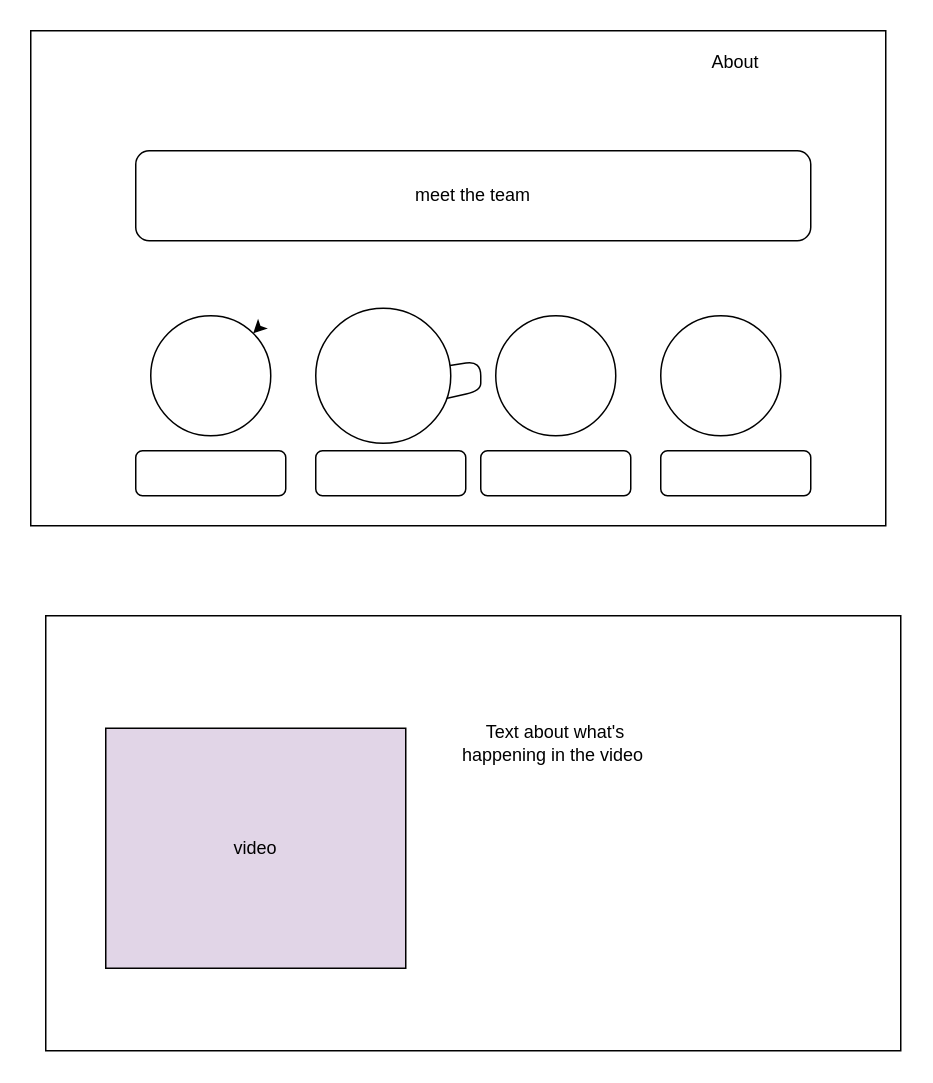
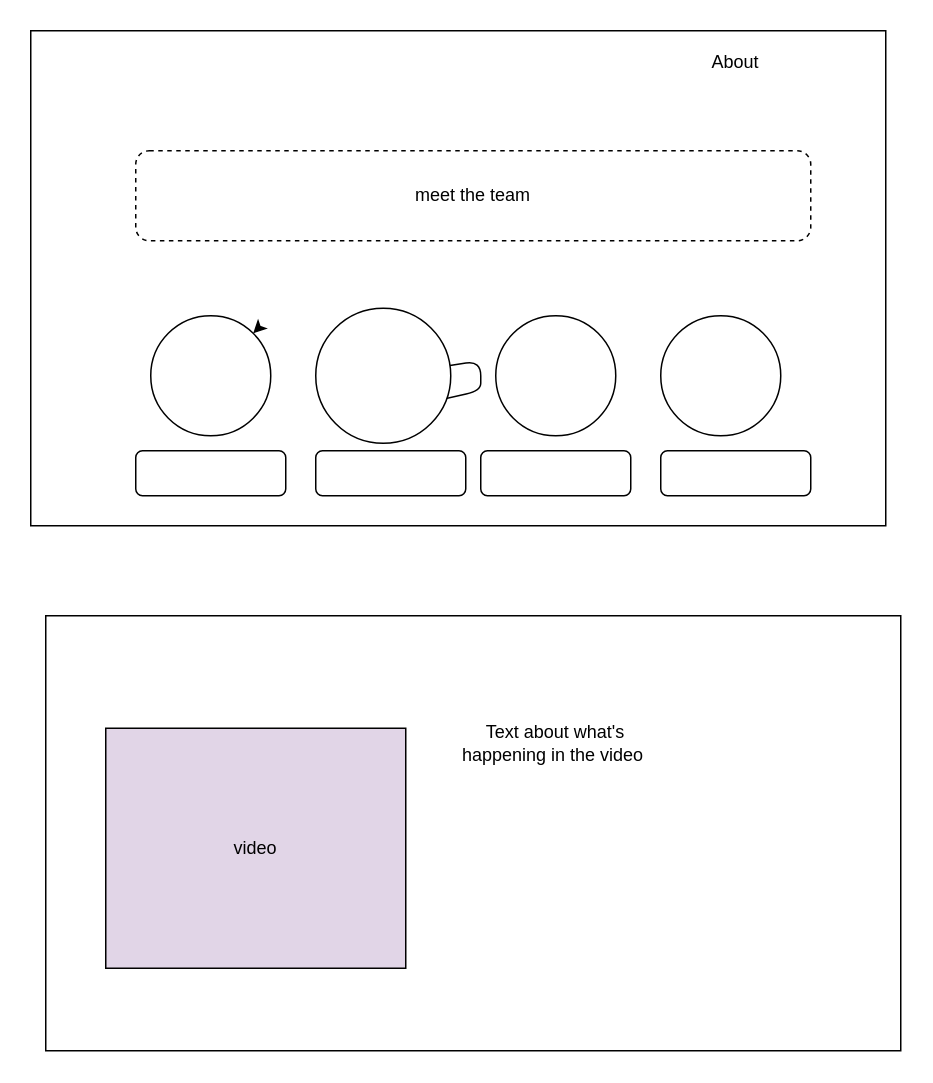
  <mxCell id="0" />
  <mxCell id="1" parent="0" />
  <mxCell id="2" value="" style="rounded=0;whiteSpace=wrap;html=1;" vertex="1" parent="1"><mxGeometry x="20" y="20" width="570" height="330" as="geometry" /></mxCell>
  <mxCell id="3" value="" style="ellipse;whiteSpace=wrap;html=1;aspect=fixed;" vertex="1" parent="1"><mxGeometry x="100" y="210" width="80" height="80" as="geometry" /></mxCell>
  <mxCell id="4" style="edgeStyle=none;html=1;entryX=0;entryY=1;entryDx=0;entryDy=0;" edge="1" parent="1" source="5" target="5"><mxGeometry relative="1" as="geometry" /></mxCell>
  <mxCell id="5" value="" style="ellipse;whiteSpace=wrap;html=1;aspect=fixed;" vertex="1" parent="1"><mxGeometry x="210" y="205" width="90" height="90" as="geometry" /></mxCell>
  <mxCell id="6" value="" style="ellipse;whiteSpace=wrap;html=1;aspect=fixed;" vertex="1" parent="1"><mxGeometry x="330" y="210" width="80" height="80" as="geometry" /></mxCell>
  <mxCell id="7" value="" style="ellipse;whiteSpace=wrap;html=1;aspect=fixed;" vertex="1" parent="1"><mxGeometry x="440" y="210" width="80" height="80" as="geometry" /></mxCell>
  <mxCell id="8" value="" style="rounded=1;whiteSpace=wrap;html=1;" vertex="1" parent="1"><mxGeometry x="90" y="300" width="100" height="30" as="geometry" /></mxCell>
- <mxCell id="9" value="meet the team" style="rounded=1;whiteSpace=wrap;html=1;" vertex="1" parent="1"><mxGeometry x="90" y="100" width="450" height="60" as="geometry" /></mxCell>
+ <mxCell id="9" value="meet the team" style="rounded=1;whiteSpace=wrap;html=1;dashed=1;" vertex="1" parent="1"><mxGeometry x="90" y="100" width="450" height="60" as="geometry" /></mxCell>
  <mxCell id="10" value="" style="rounded=0;whiteSpace=wrap;html=1;" vertex="1" parent="1"><mxGeometry x="30" y="410" width="570" height="290" as="geometry" /></mxCell>
  <mxCell id="11" value="video" style="rounded=0;whiteSpace=wrap;html=1;fillColor=#e1d5e7;" vertex="1" parent="1"><mxGeometry x="70" y="485" width="200" height="160" as="geometry" /></mxCell>
  <mxCell id="12" value="Text about what's happening in the video&amp;nbsp;" style="text;strokeColor=none;align=center;fillColor=none;html=1;verticalAlign=middle;whiteSpace=wrap;rounded=0;" vertex="1" parent="1"><mxGeometry x="295" y="450" width="150" height="90" as="geometry" /></mxCell>
  <mxCell id="13" value="About" style="text;strokeColor=none;align=center;fillColor=none;html=1;verticalAlign=middle;whiteSpace=wrap;rounded=0;" vertex="1" parent="1"><mxGeometry x="460" y="26" width="60" height="30" as="geometry" /></mxCell>
  <mxCell id="14" style="edgeStyle=none;html=1;" edge="1" parent="1" target="3"><mxGeometry relative="1" as="geometry"><mxPoint x="170" y="220" as="sourcePoint" /></mxGeometry></mxCell>
  <mxCell id="15" value="" style="rounded=1;whiteSpace=wrap;html=1;" vertex="1" parent="1"><mxGeometry x="210" y="300" width="100" height="30" as="geometry" /></mxCell>
  <mxCell id="16" value="" style="rounded=1;whiteSpace=wrap;html=1;" vertex="1" parent="1"><mxGeometry x="320" y="300" width="100" height="30" as="geometry" /></mxCell>
  <mxCell id="17" value="" style="rounded=1;whiteSpace=wrap;html=1;" vertex="1" parent="1"><mxGeometry x="440" y="300" width="100" height="30" as="geometry" /></mxCell>
